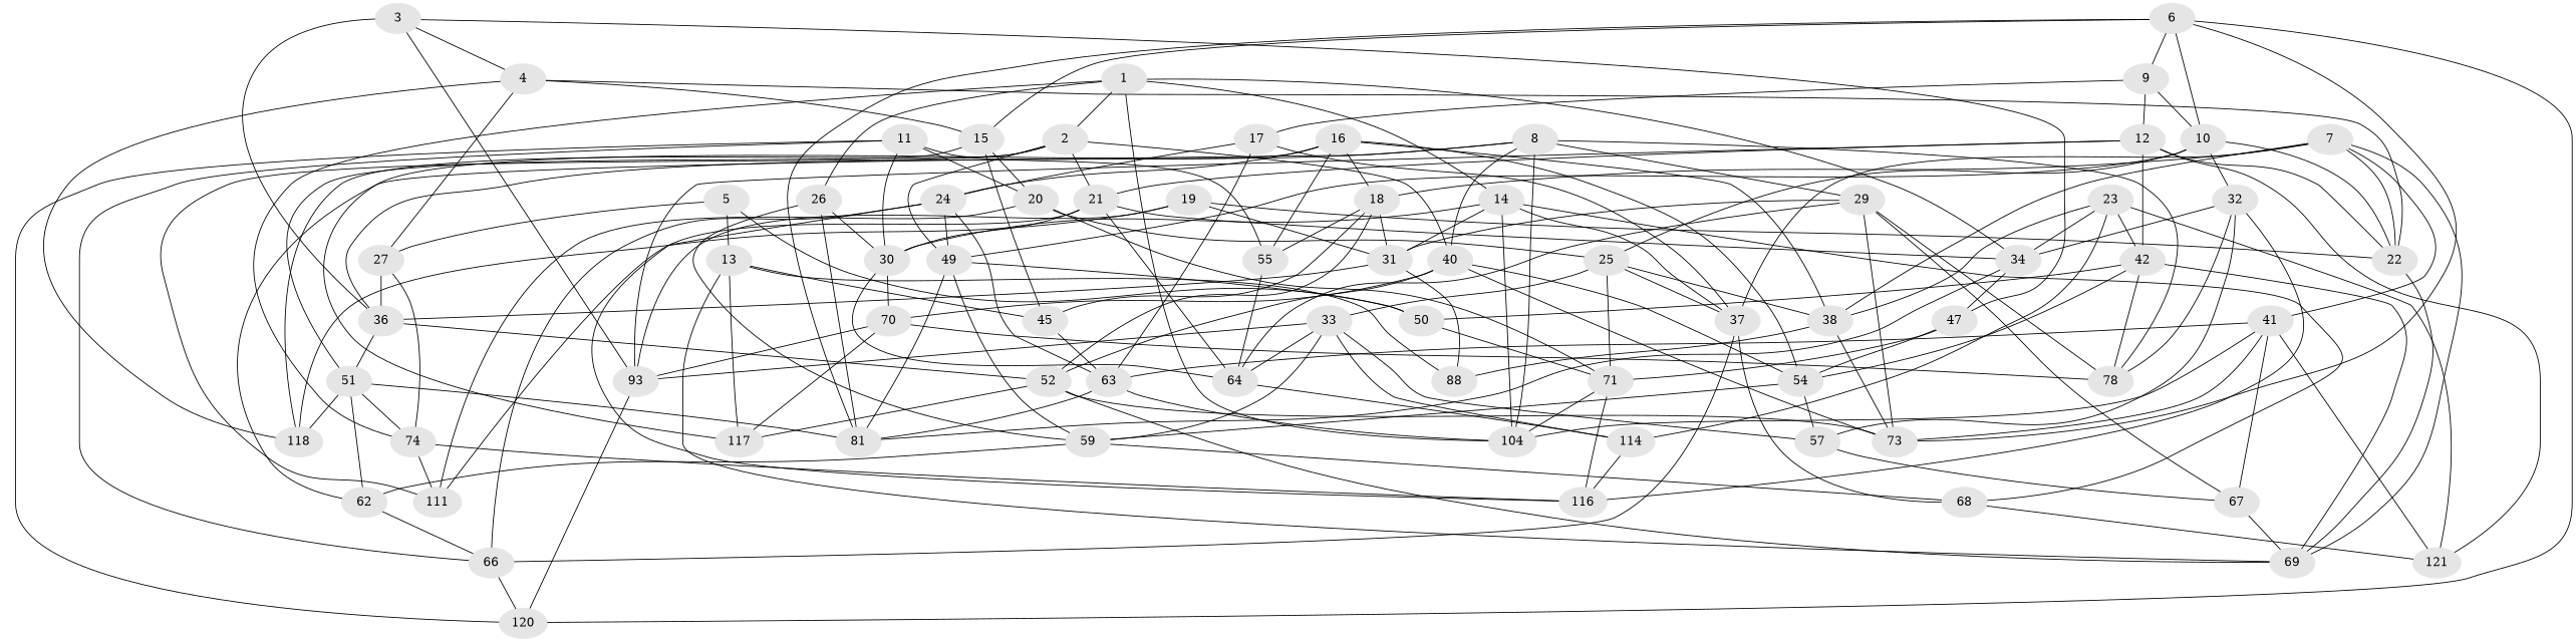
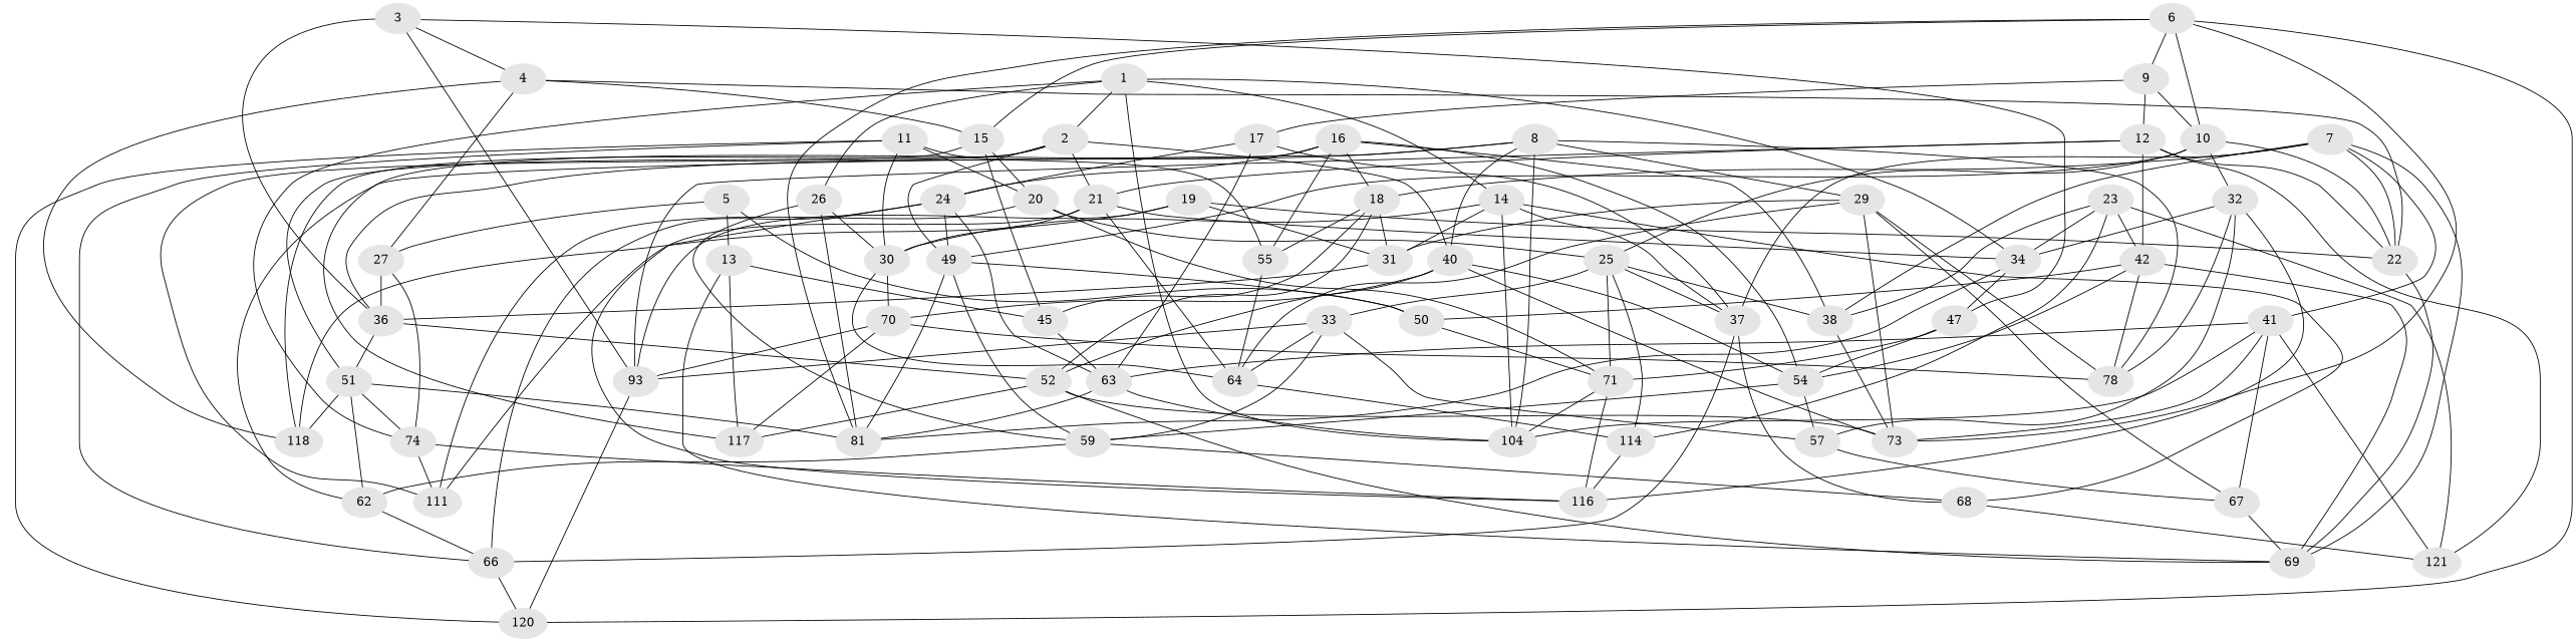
  graph {
    node [color=gray90 style=filled]
    1 [super="+109"]
    2 [super="+43"]
    14 [super="+79"]
    26
    34 [super="+106"]
    74 [super="+90"]
    104 [super="+112"]
    21 [super="+39"]
    40 [super="+113"]
    49 [super="+58"]
    111
    118
    37 [super="+82"]
    30 [super="+65"]
    31 [super="+87"]
    68
    81 [super="+83"]
    59 [super="+100"]
    47
    116
    64 [super="+91"]
    73 [super="+89"]
    54 [super="+61"]
    52 [super="+105"]
    70 [super="+84"]
    50
    4 [super="+53"]
    15 [super="+44"]
    22 [super="+107"]
    27
    3
    36 [super="+94"]
    93 [super="+95"]
    51 [super="+75"]
    71 [super="+92"]
    120
    20 [super="+115"]
    45
    69 [super="+80"]
    13 [super="+28"]
-   88
    117
    5
    6 [super="+97"]
    9
    10 [super="+35"]
    12 [super="+96"]
    17
    25 [super="+72"]
    32 [super="+98"]
    7 [super="+108"]
    18 [super="+101"]
    38 [super="+85"]
    41 [super="+99"]
    55
    66 [super="+102"]
    121
    63 [super="+77"]
    67
    8 [super="+60"]
    29 [super="+86"]
    62
    78 [super="+103"]
    42 [super="+56"]
    24 [super="+110"]
    33 [super="+76"]
    57
    11 [super="+46"]
    16 [super="+48"]
    19
    114
    23 [super="+119"]
    1 -- 2
    1 -- 14
    1 -- 26
    1 -- 34
    1 -- 74
    1 -- 104
    2 -- 21
    2 -- 40
    2 -- 49
    2 -- 111
    2 -- 118
    14 -- 104
    14 -- 37
    14 -- 30
    14 -- 31
    14 -- 68
    26 -- 30
    26 -- 81
    26 -- 59
    34 -- 81
    34 -- 47
    74 -- 111
    74 -- 116
    21 -- 34
    21 -- 111
    21 -- 30
    21 -- 64
    40 -- 73
    40 -- 54
    40 -- 52
    40 -- 70
    49 -- 81
    49 -- 59
    49 -- 50
    37 -- 68
    37 -- 66
    30 -- 64
    30 -- 70
    31 -- 36
-   31 -- 88
    68 -- 121
    59 -- 68
    59 -- 62
    47 -- 54
    47 -- 71
    64 -- 114
    54 -- 59
    54 -- 57
    52 -- 73
    52 -- 69
    52 -- 117
    70 -- 93
    70 -- 117
    70 -- 78
    50 -- 71
    4 -- 118
    4 -- 15 [weight=2]
    4 -- 22
    4 -- 27
    15 -- 51
    15 -- 20
    15 -- 45
    22 -- 69
    27 -- 74
    27 -- 36
    3 -- 47
    3 -- 4
    3 -- 36
    3 -- 93
    36 -- 52
    36 -- 51
    93 -- 120
    51 -- 74
    51 -- 118
    51 -- 81
    51 -- 62
    71 -- 104
    71 -- 116
    20 -- 111
    20 -- 71
    20 -- 25
    45 -- 63
    13 -- 45
    13 -- 69
-   13 -- 88
    13 -- 117
    5 -- 50
    5 -- 27
    5 -- 13 [weight=2]
    6 -- 81
    6 -- 73
    6 -- 15
    6 -- 120
    6 -- 9
    6 -- 10
    9 -- 10
    9 -- 12
    9 -- 17
    10 -- 49
    10 -- 22
    10 -- 25
    10 -- 32
    12 -- 21
    12 -- 22
    12 -- 93
    12 -- 121
    12 -- 42
    17 -- 37
    17 -- 63
    17 -- 24
    25 -- 37
    25 -- 71
    25 -- 38
    25 -- 33
    32 -- 34
    32 -- 116
    32 -- 78 [weight=2]
    32 -- 57
    7 -- 37
    7 -- 22
    7 -- 69
    7 -- 18
    7 -- 38
    7 -- 41
    18 -- 31
    18 -- 52
    18 -- 45
    18 -- 55
    38 -- 73
-   38 -- 88
    41 -- 104
    41 -- 73
    41 -- 121
    41 -- 63
    41 -- 67
    55 -- 64
    66 -- 120
    63 -- 104
    63 -- 81
    67 -- 69
    8 -- 104
    8 -- 40
    8 -- 36
    8 -- 29
    8 -- 62
    8 -- 78
    29 -- 31
    29 -- 64
    29 -- 73
    29 -- 67
    29 -- 78
    62 -- 66
    42 -- 54
    42 -- 50
    42 -- 69
    42 -- 78
    24 -- 49
    24 -- 116
    24 -- 66
    24 -- 63
    33 -- 59
    33 -- 64
    33 -- 93
    33 -- 57
-   33 -- 114
+   25 -- 114
    57 -- 67
    11 -- 30
    11 -- 120
    11 -- 20 [weight=2]
    11 -- 55
    11 -- 66
    16 -- 54
    16 -- 117
    16 -- 18
    16 -- 38
    16 -- 55
    16 -- 24
    19 -- 118
    19 -- 31
    19 -- 22
    19 -- 93
    114 -- 116
    23 -- 34
    23 -- 38
    23 -- 121
    23 -- 42
    23 -- 114
  }
